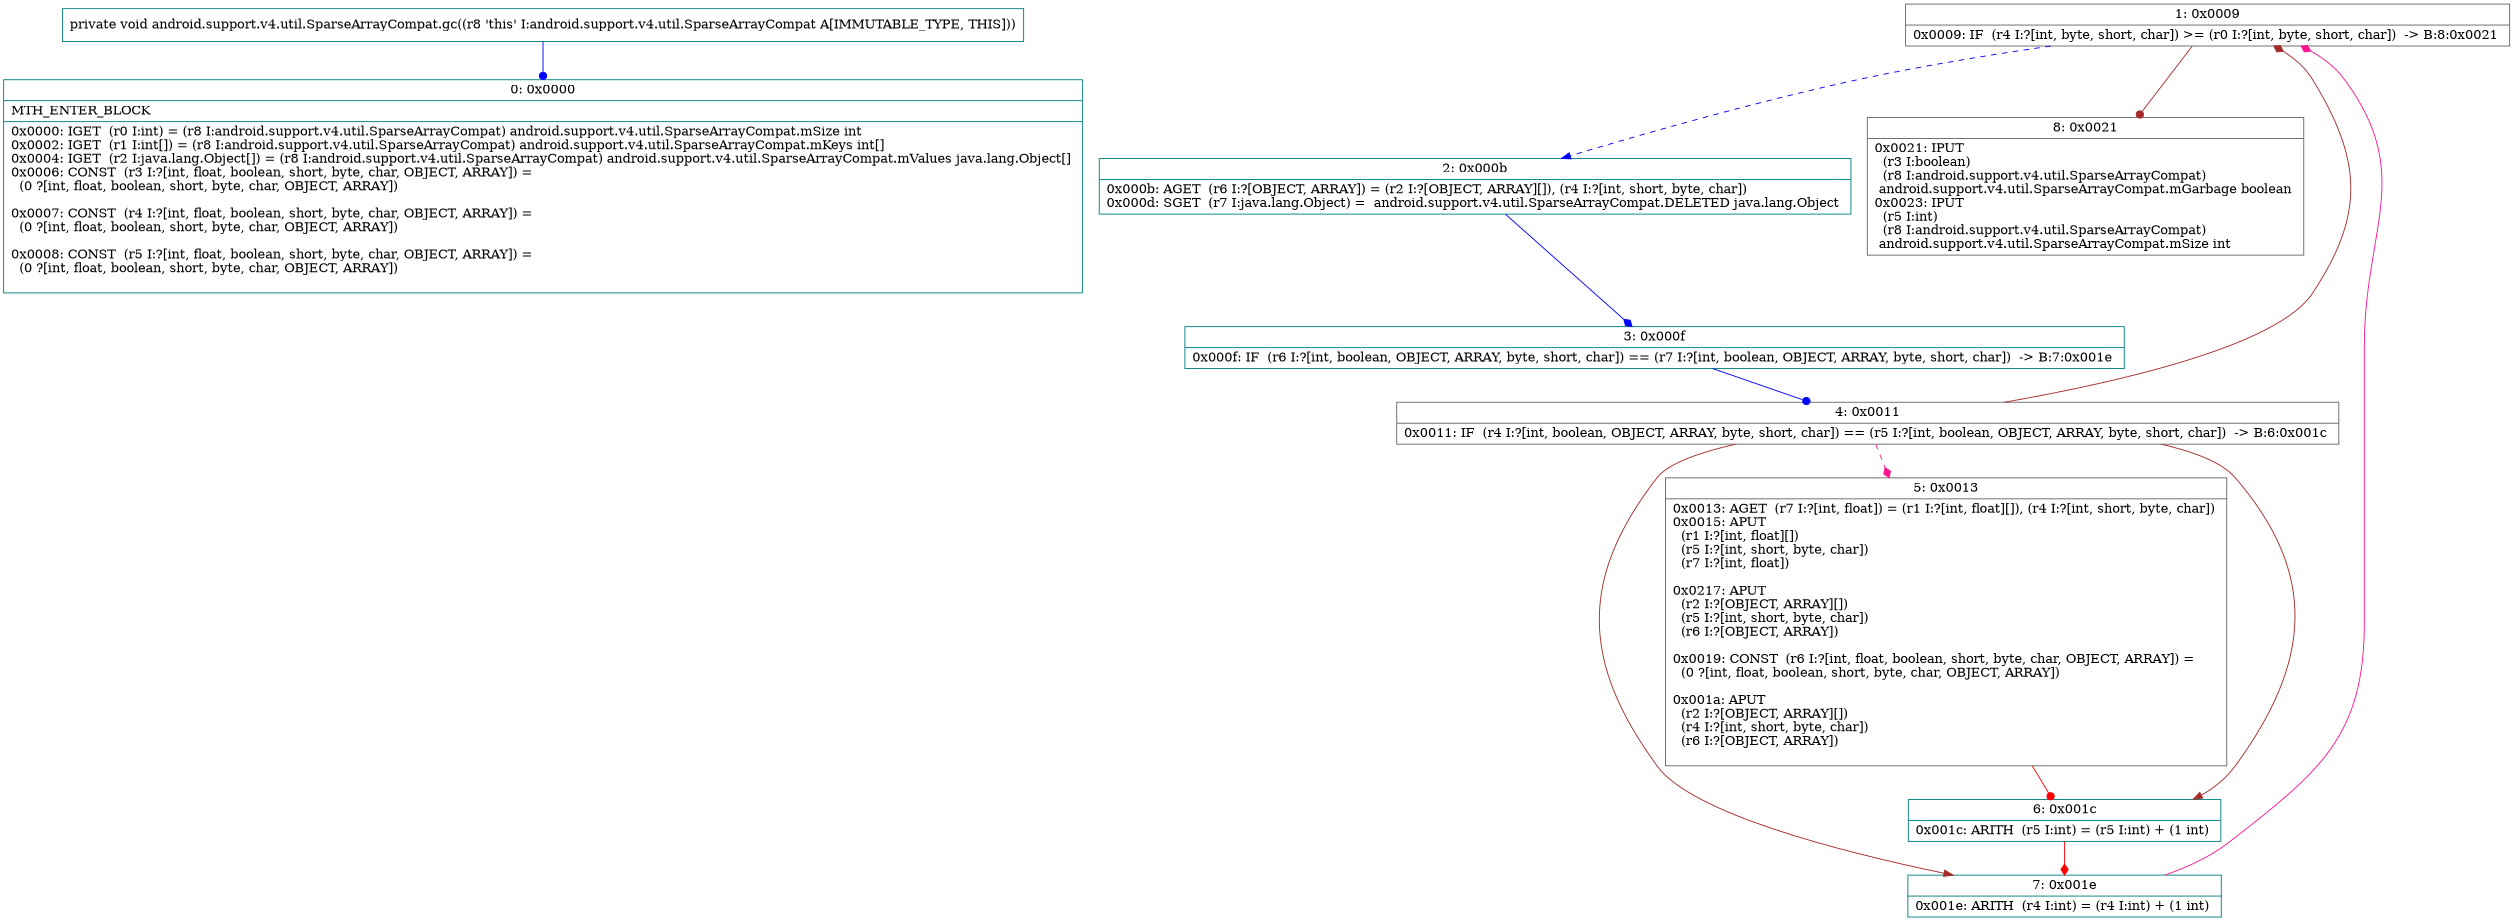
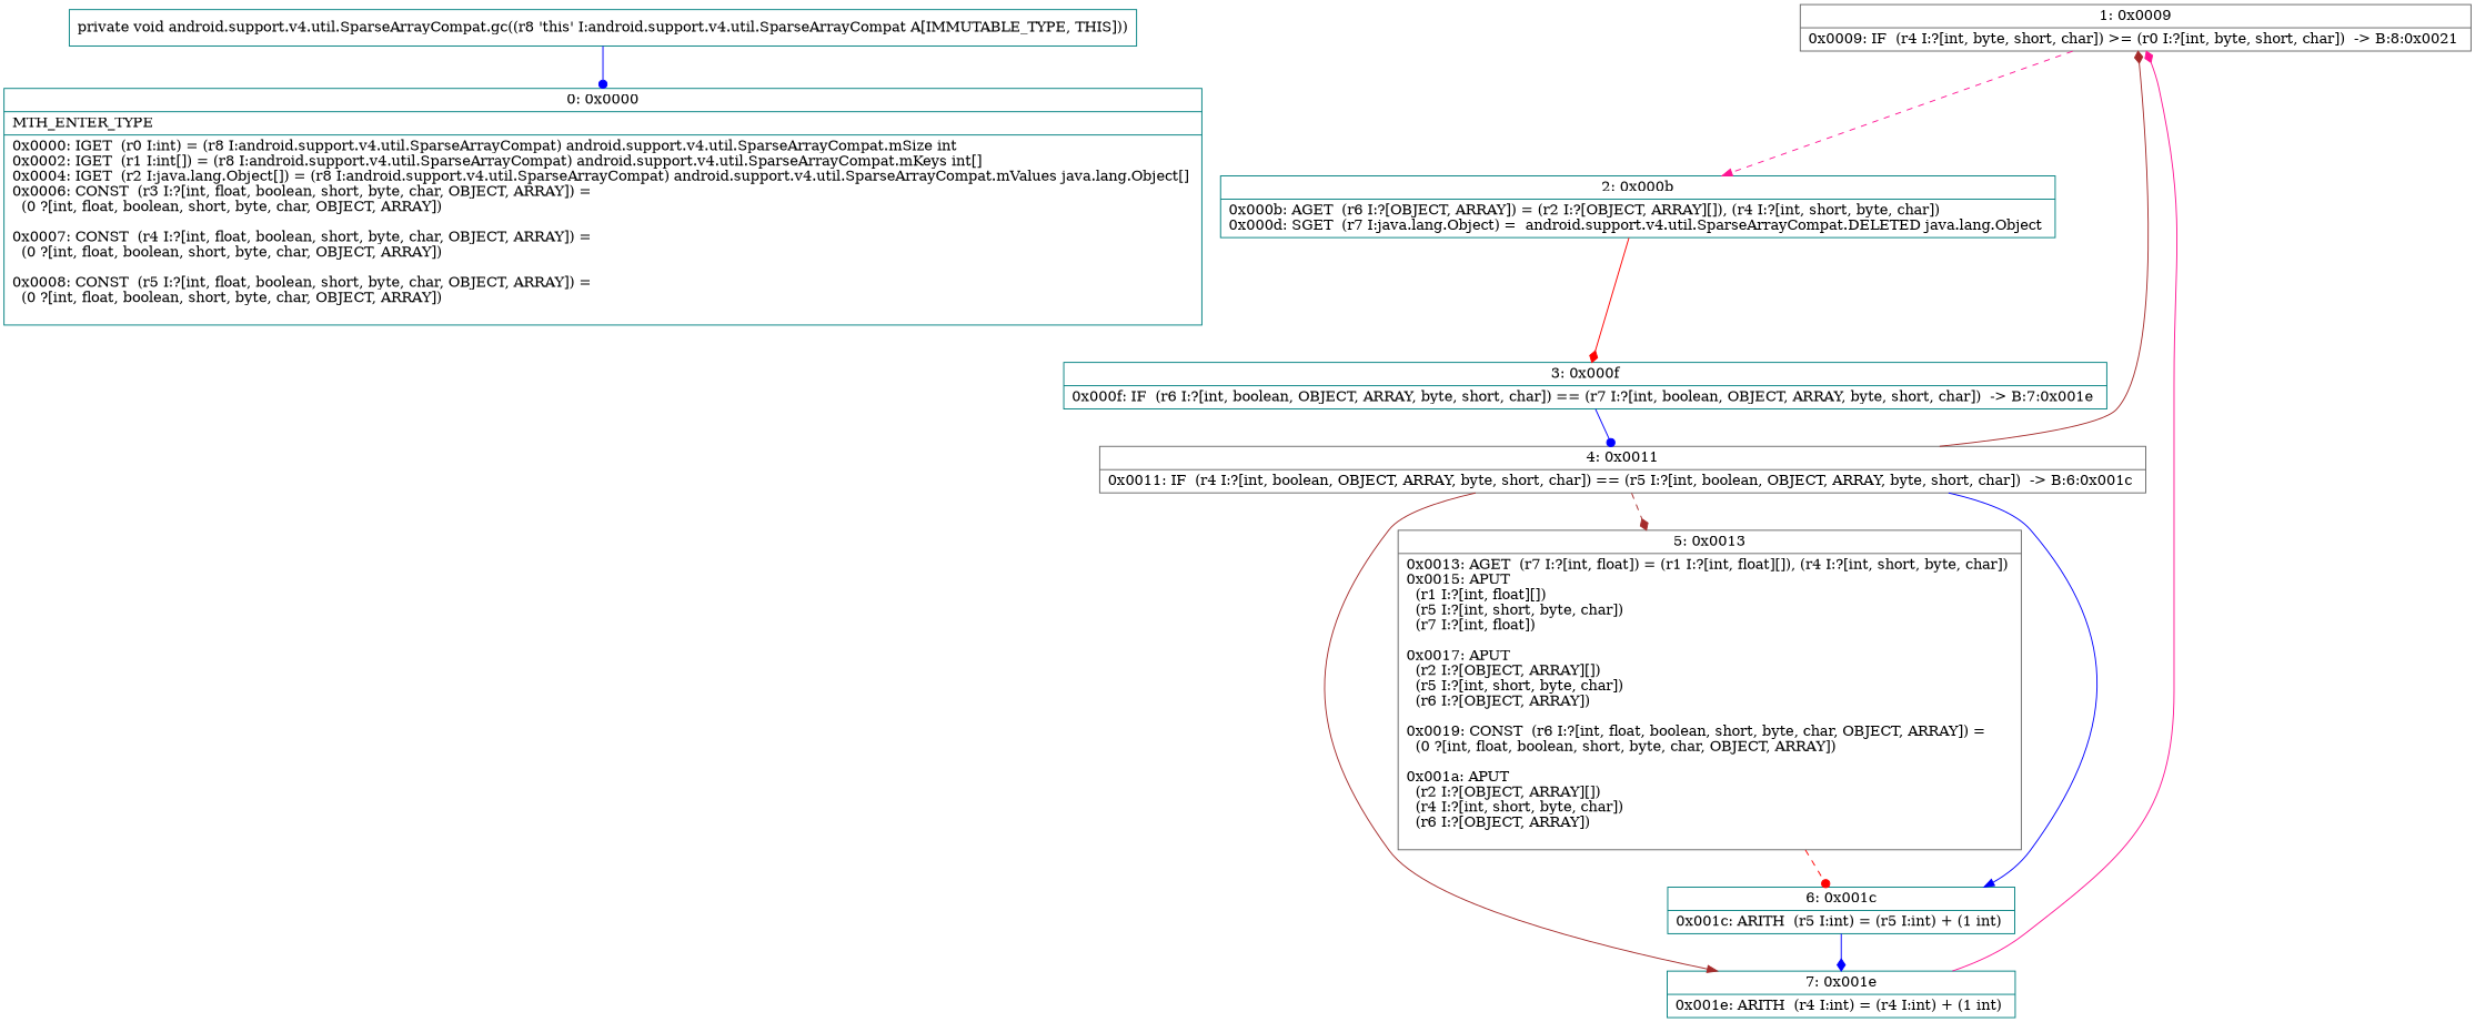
  digraph {
    node [color=teal shape=record]
    edge [arrowhead=diamond color=blue]
-   n1 [label="{0\:\ 0x0000|MTH_ENTER_BLOCK\l|0x0000: IGET  (r0 I:int) = (r8 I:android.support.v4.util.SparseArrayCompat) android.support.v4.util.SparseArrayCompat.mSize int \l0x0002: IGET  (r1 I:int[]) = (r8 I:android.support.v4.util.SparseArrayCompat) android.support.v4.util.SparseArrayCompat.mKeys int[] \l0x0004: IGET  (r2 I:java.lang.Object[]) = (r8 I:android.support.v4.util.SparseArrayCompat) android.support.v4.util.SparseArrayCompat.mValues java.lang.Object[] \l0x0006: CONST  (r3 I:?[int, float, boolean, short, byte, char, OBJECT, ARRAY]) = \l  (0 ?[int, float, boolean, short, byte, char, OBJECT, ARRAY])\l \l0x0007: CONST  (r4 I:?[int, float, boolean, short, byte, char, OBJECT, ARRAY]) = \l  (0 ?[int, float, boolean, short, byte, char, OBJECT, ARRAY])\l \l0x0008: CONST  (r5 I:?[int, float, boolean, short, byte, char, OBJECT, ARRAY]) = \l  (0 ?[int, float, boolean, short, byte, char, OBJECT, ARRAY])\l \l}"]
+   n1 [label="{0\:\ 0x0000|MTH_ENTER_TYPE\l|0x0000: IGET  (r0 I:int) = (r8 I:android.support.v4.util.SparseArrayCompat) android.support.v4.util.SparseArrayCompat.mSize int \l0x0002: IGET  (r1 I:int[]) = (r8 I:android.support.v4.util.SparseArrayCompat) android.support.v4.util.SparseArrayCompat.mKeys int[] \l0x0004: IGET  (r2 I:java.lang.Object[]) = (r8 I:android.support.v4.util.SparseArrayCompat) android.support.v4.util.SparseArrayCompat.mValues java.lang.Object[] \l0x0006: CONST  (r3 I:?[int, float, boolean, short, byte, char, OBJECT, ARRAY]) = \l  (0 ?[int, float, boolean, short, byte, char, OBJECT, ARRAY])\l \l0x0007: CONST  (r4 I:?[int, float, boolean, short, byte, char, OBJECT, ARRAY]) = \l  (0 ?[int, float, boolean, short, byte, char, OBJECT, ARRAY])\l \l0x0008: CONST  (r5 I:?[int, float, boolean, short, byte, char, OBJECT, ARRAY]) = \l  (0 ?[int, float, boolean, short, byte, char, OBJECT, ARRAY])\l \l}"]
    n2 [color=gray40 label="{1\:\ 0x0009|0x0009: IF  (r4 I:?[int, byte, short, char]) \>= (r0 I:?[int, byte, short, char])  \-\> B:8:0x0021 \l}"]
    n3 [label="{2\:\ 0x000b|0x000b: AGET  (r6 I:?[OBJECT, ARRAY]) = (r2 I:?[OBJECT, ARRAY][]), (r4 I:?[int, short, byte, char]) \l0x000d: SGET  (r7 I:java.lang.Object) =  android.support.v4.util.SparseArrayCompat.DELETED java.lang.Object \l}"]
-   n4 [color=gray40 label="{8\:\ 0x0021|0x0021: IPUT  \l  (r3 I:boolean)\l  (r8 I:android.support.v4.util.SparseArrayCompat)\l android.support.v4.util.SparseArrayCompat.mGarbage boolean \l0x0023: IPUT  \l  (r5 I:int)\l  (r8 I:android.support.v4.util.SparseArrayCompat)\l android.support.v4.util.SparseArrayCompat.mSize int \l}"]
    n5 [label="{3\:\ 0x000f|0x000f: IF  (r6 I:?[int, boolean, OBJECT, ARRAY, byte, short, char]) == (r7 I:?[int, boolean, OBJECT, ARRAY, byte, short, char])  \-\> B:7:0x001e \l}"]
    n6 [color=gray40 label="{4\:\ 0x0011|0x0011: IF  (r4 I:?[int, boolean, OBJECT, ARRAY, byte, short, char]) == (r5 I:?[int, boolean, OBJECT, ARRAY, byte, short, char])  \-\> B:6:0x001c \l}"]
    n7 [label="{7\:\ 0x001e|0x001e: ARITH  (r4 I:int) = (r4 I:int) + (1 int) \l}"]
-   n8 [color=gray40 label="{5\:\ 0x0013|0x0013: AGET  (r7 I:?[int, float]) = (r1 I:?[int, float][]), (r4 I:?[int, short, byte, char]) \l0x0015: APUT  \l  (r1 I:?[int, float][])\l  (r5 I:?[int, short, byte, char])\l  (r7 I:?[int, float])\l \l0x0217: APUT  \l  (r2 I:?[OBJECT, ARRAY][])\l  (r5 I:?[int, short, byte, char])\l  (r6 I:?[OBJECT, ARRAY])\l \l0x0019: CONST  (r6 I:?[int, float, boolean, short, byte, char, OBJECT, ARRAY]) = \l  (0 ?[int, float, boolean, short, byte, char, OBJECT, ARRAY])\l \l0x001a: APUT  \l  (r2 I:?[OBJECT, ARRAY][])\l  (r4 I:?[int, short, byte, char])\l  (r6 I:?[OBJECT, ARRAY])\l \l}"]
+   n8 [color=gray40 label="{5\:\ 0x0013|0x0013: AGET  (r7 I:?[int, float]) = (r1 I:?[int, float][]), (r4 I:?[int, short, byte, char]) \l0x0015: APUT  \l  (r1 I:?[int, float][])\l  (r5 I:?[int, short, byte, char])\l  (r7 I:?[int, float])\l \l0x0017: APUT  \l  (r2 I:?[OBJECT, ARRAY][])\l  (r5 I:?[int, short, byte, char])\l  (r6 I:?[OBJECT, ARRAY])\l \l0x0019: CONST  (r6 I:?[int, float, boolean, short, byte, char, OBJECT, ARRAY]) = \l  (0 ?[int, float, boolean, short, byte, char, OBJECT, ARRAY])\l \l0x001a: APUT  \l  (r2 I:?[OBJECT, ARRAY][])\l  (r4 I:?[int, short, byte, char])\l  (r6 I:?[OBJECT, ARRAY])\l \l}"]
    n9 [label="{6\:\ 0x001c|0x001c: ARITH  (r5 I:int) = (r5 I:int) + (1 int) \l}"]
    n10 [label="{private void android.support.v4.util.SparseArrayCompat.gc((r8 'this' I:android.support.v4.util.SparseArrayCompat A[IMMUTABLE_TYPE, THIS])) }"]
-   n2 -> n3 [arrowhead=normal style=dashed]
-   n2 -> n4 [arrowhead=dot color=brown]
-   n3 -> n5
+   n2 -> n3 [arrowhead=normal color=deeppink style=dashed]
+   n3 -> n5 [color=red]
    n5 -> n6 [arrowhead=dot style=solid]
    n6 -> n2 [color=brown]
    n6 -> n7 [arrowhead=normal color=brown]
-   n6 -> n8 [color=deeppink style=dashed]
-   n6 -> n9 [arrowhead=normal color=brown]
+   n6 -> n8 [color=brown style=dashed]
+   n6 -> n9 [arrowhead=normal]
    n7 -> n2 [color=deeppink]
-   n8 -> n9 [arrowhead=dot color=red]
-   n9 -> n7 [color=red]
+   n8 -> n9 [arrowhead=dot color=red style=dashed]
+   n9 -> n7
    n10 -> n1 [arrowhead=dot]
  }
